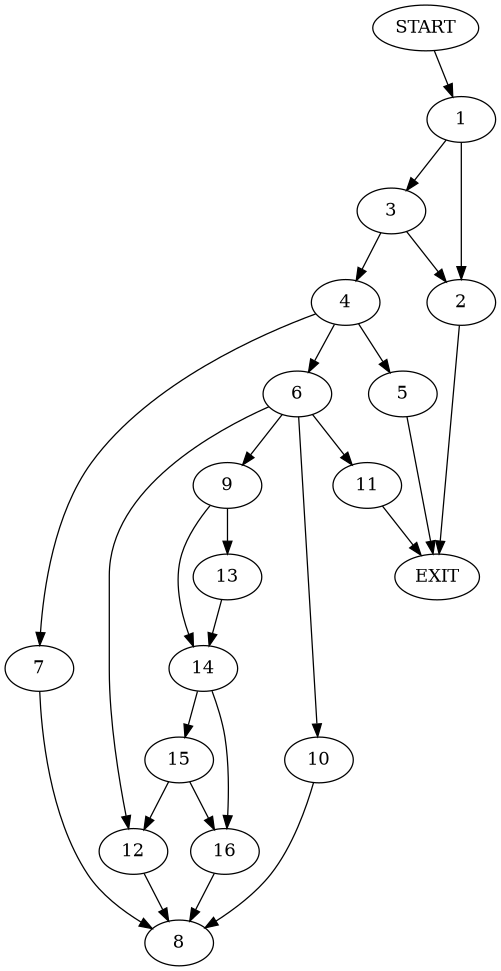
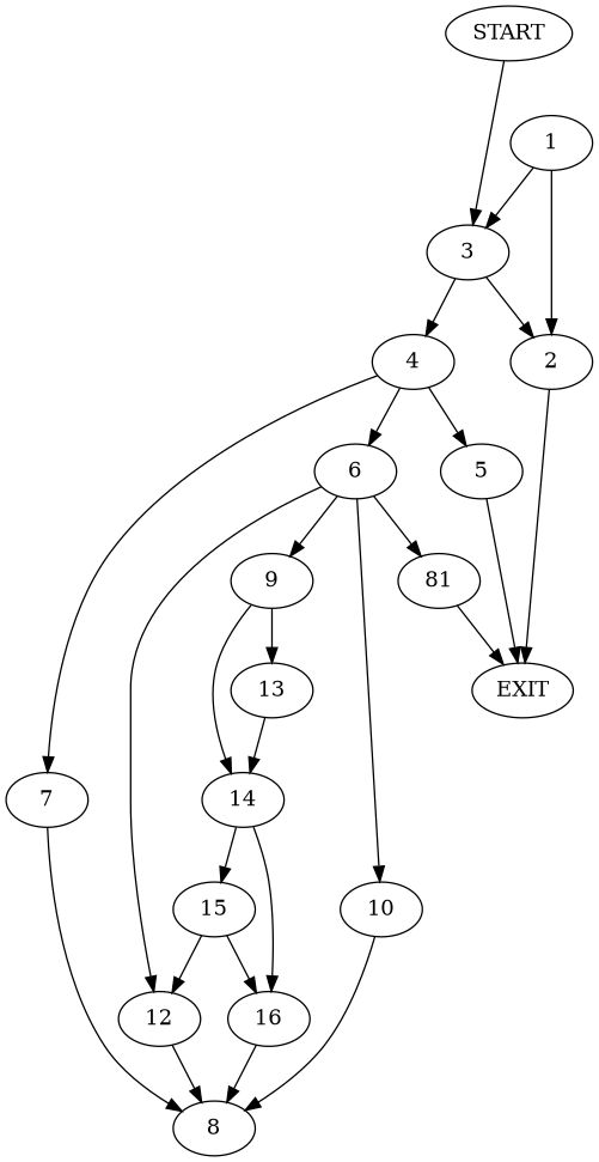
  digraph {
    n1 [label=START]
    1
    2
    3
    n5 [label=EXIT]
    4
    5
    6
    7
    9
    10
-   11
+   11 [label=81]
    12
    8
    13
    14
    15
    16
-   n1 -> 1
+   n1 -> 3
    1 -> 2
    1 -> 3
    2 -> n5
    3 -> 2
    3 -> 4
    4 -> 5
    4 -> 6
    4 -> 7
    5 -> n5
    6 -> 9
    6 -> 10
    6 -> 11
    6 -> 12
    7 -> 8
    9 -> 13
    9 -> 14
    10 -> 8
    11 -> n5
    12 -> 8
    13 -> 14
    14 -> 15
    14 -> 16
    15 -> 12
    15 -> 16
    16 -> 8
  }
